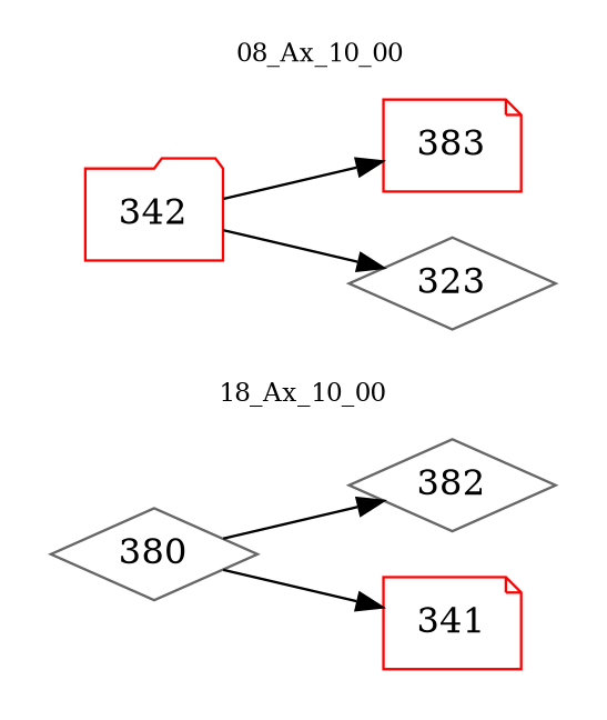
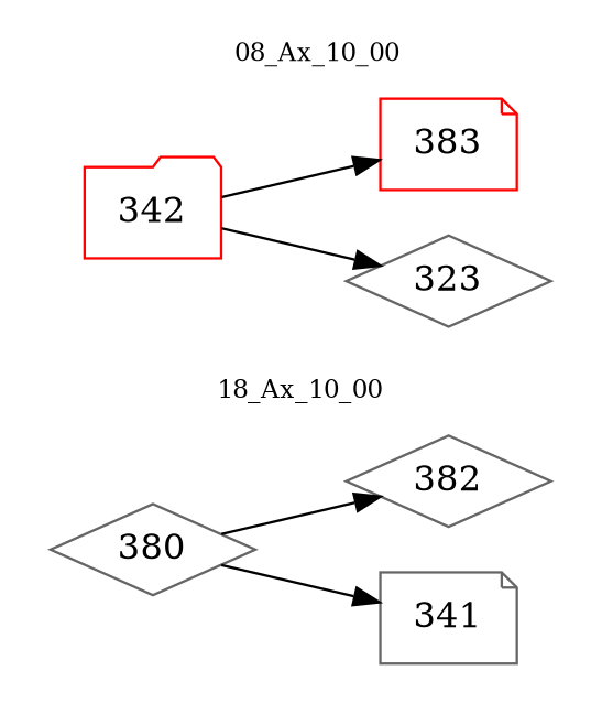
  digraph {
    rankdir=LR
    node [color=gray40 shape=diamond]
    edge [color=black]
    n1 [label=380]
-   n2 [color=red label=341 shape=note]
+   n2 [label=341 shape=note]
    n3 [label=382]
    n4 [color=red label=342 shape=folder]
    n5 [label=323]
    n6 [color=red label=383 shape=note]
    subgraph cluster_1 {
      color=white
      fontsize=10
      label="18_Ax_10_00"
      n1
      n2
      n3
    }
    subgraph cluster_2 {
      color=white
      fontsize=10
      label="08_Ax_10_00"
      n4
      n5
      n6
    }
    n1 -> n2
    n1 -> n3
    n4 -> n5
    n4 -> n6
  }
